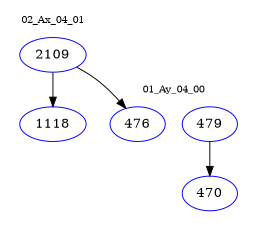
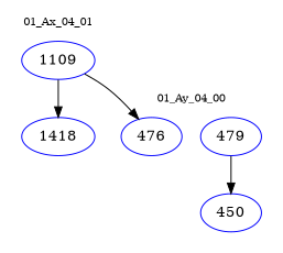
  digraph {
    node [color=blue]
    edge [color=black]
-   n1 [label=2109]
-   n2 [label=1118]
+   n1 [label=1109]
+   n2 [label=1418]
    n3 [label=479]
-   n4 [label=470]
+   n4 [label=450]
    n5 [label=476]
    subgraph cluster_1 {
      color=white
      fontsize=10
-     label="02_Ax_04_01"
+     label="01_Ax_04_01"
      n1
      n2
    }
    subgraph cluster_2 {
      color=white
      fontsize=10
      label="01_Ay_04_00"
      n3
      n4
      n5
    }
    n1 -> n2
    n1 -> n5
    n3 -> n4
  }
